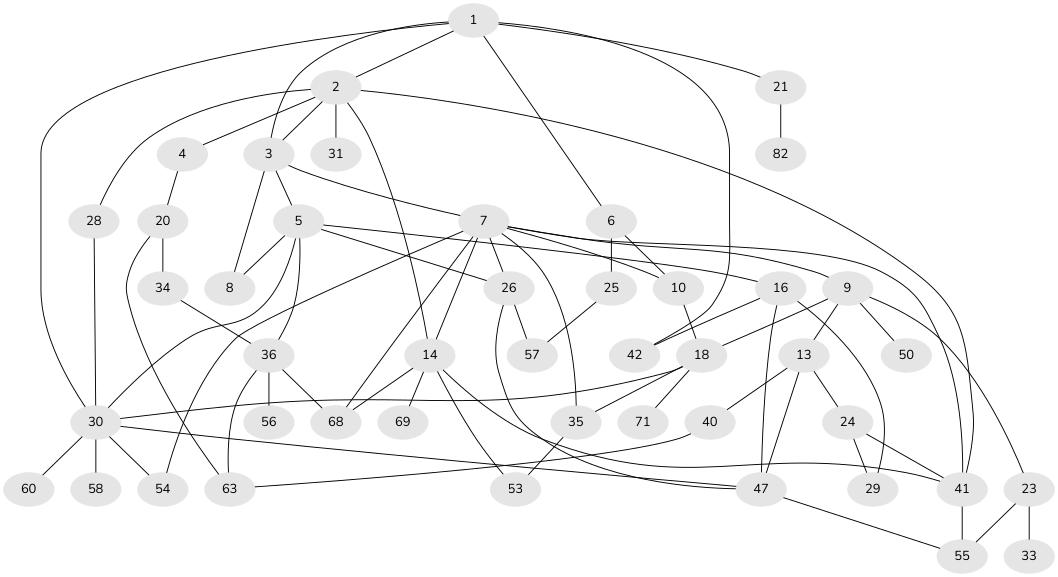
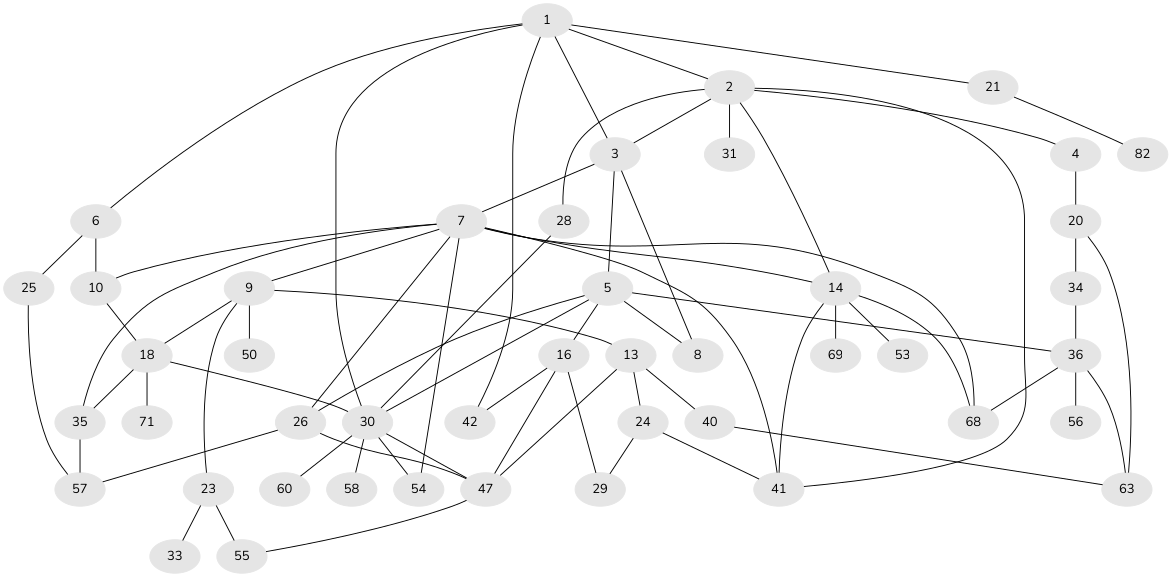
  graph {
    fontname=Nunito
    node [color=gray90 fontname=Nunito style=filled]
    edge [fontname=Nunito]
    1 [super="+51"]
    2 [super="+12"]
    3 [super="+19"]
    6 [super="+15"]
    21 [super="+44"]
    30 [super="+49"]
    42 [super="+73"]
    4
    14 [super="+17"]
    28 [super="+48"]
    31
    41 [super="+52"]
    5 [super="+37"]
    7 [super="+22"]
    8
    10 [super="+11"]
    25 [super="+46"]
    n18 [label=82]
    54
    47 [super="+65"]
    58
    60
    20 [super="+59"]
    68
    53
    69
    55 [super="+64"]
    16
    26 [super="+27"]
    36 [super="+74"]
    9 [super="+39"]
    35
    34
    63
    29 [super="+38"]
    57 [super="+72"]
    56
    18 [super="+70"]
    13 [super="+32"]
    23
    50
    40 [super="+43"]
    24 [super="+67"]
    71
    33 [super="+45"]
    1 -- 2
    1 -- 3
    1 -- 6
    1 -- 21
    1 -- 30
    1 -- 42
    2 -- 3
    2 -- 4
    2 -- 14
    2 -- 28
    2 -- 31
    2 -- 41
    3 -- 5
    3 -- 7 [weight=2]
    3 -- 8
    6 -- 10
    6 -- 25
    21 -- n18
    30 -- 54
    30 -- 47
    30 -- 58
    30 -- 60
    4 -- 20
    14 -- 41
    14 -- 68
    14 -- 53
    14 -- 69
    28 -- 30
-   41 -- 55
    5 -- 30
    5 -- 8
    5 -- 16
    5 -- 26
    5 -- 36
    7 -- 14
    7 -- 41
    7 -- 10
    7 -- 54
    7 -- 68
    7 -- 26
    7 -- 9
    7 -- 35
    10 -- 18
    25 -- 57
    47 -- 55
    20 -- 34
    20 -- 63
    16 -- 42
    16 -- 47
    16 -- 29
    26 -- 47
    26 -- 57
    36 -- 68
    36 -- 63
    36 -- 56
    9 -- 18
    9 -- 13
    9 -- 23
    9 -- 50
-   35 -- 53
+   35 -- 57
    34 -- 36
    18 -- 30
    18 -- 35
    18 -- 71
    13 -- 47
    13 -- 40
    13 -- 24
    23 -- 55 [weight=2]
    23 -- 33
    40 -- 63
    24 -- 41
    24 -- 29
  }
